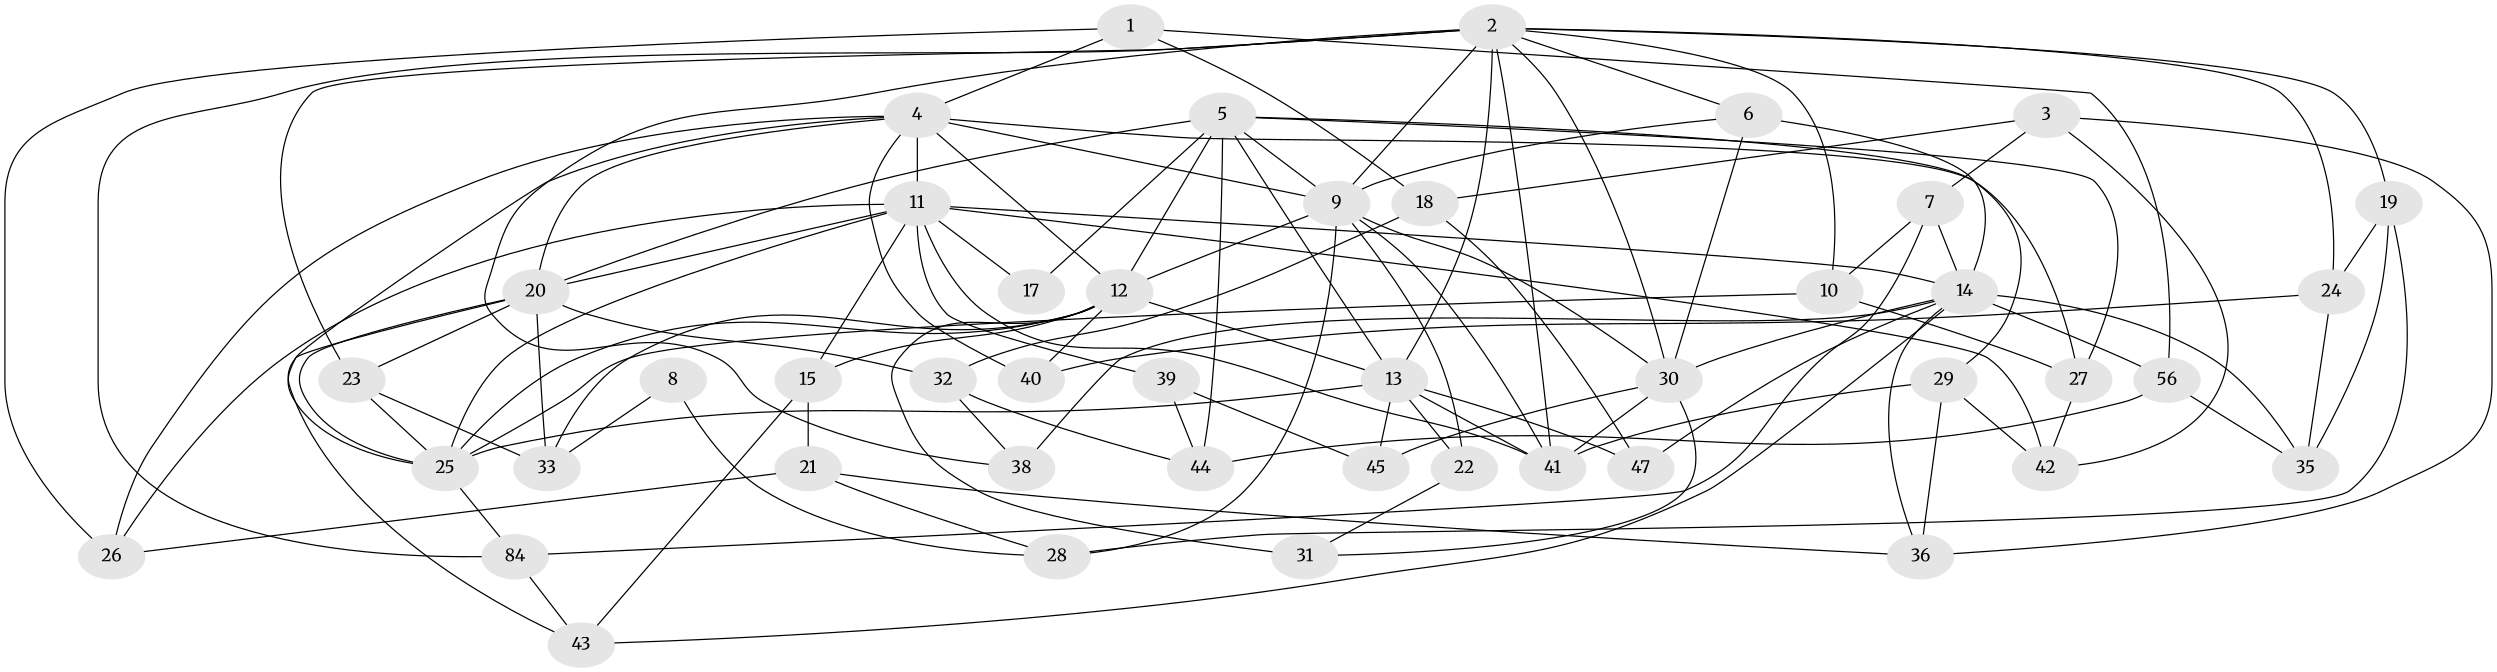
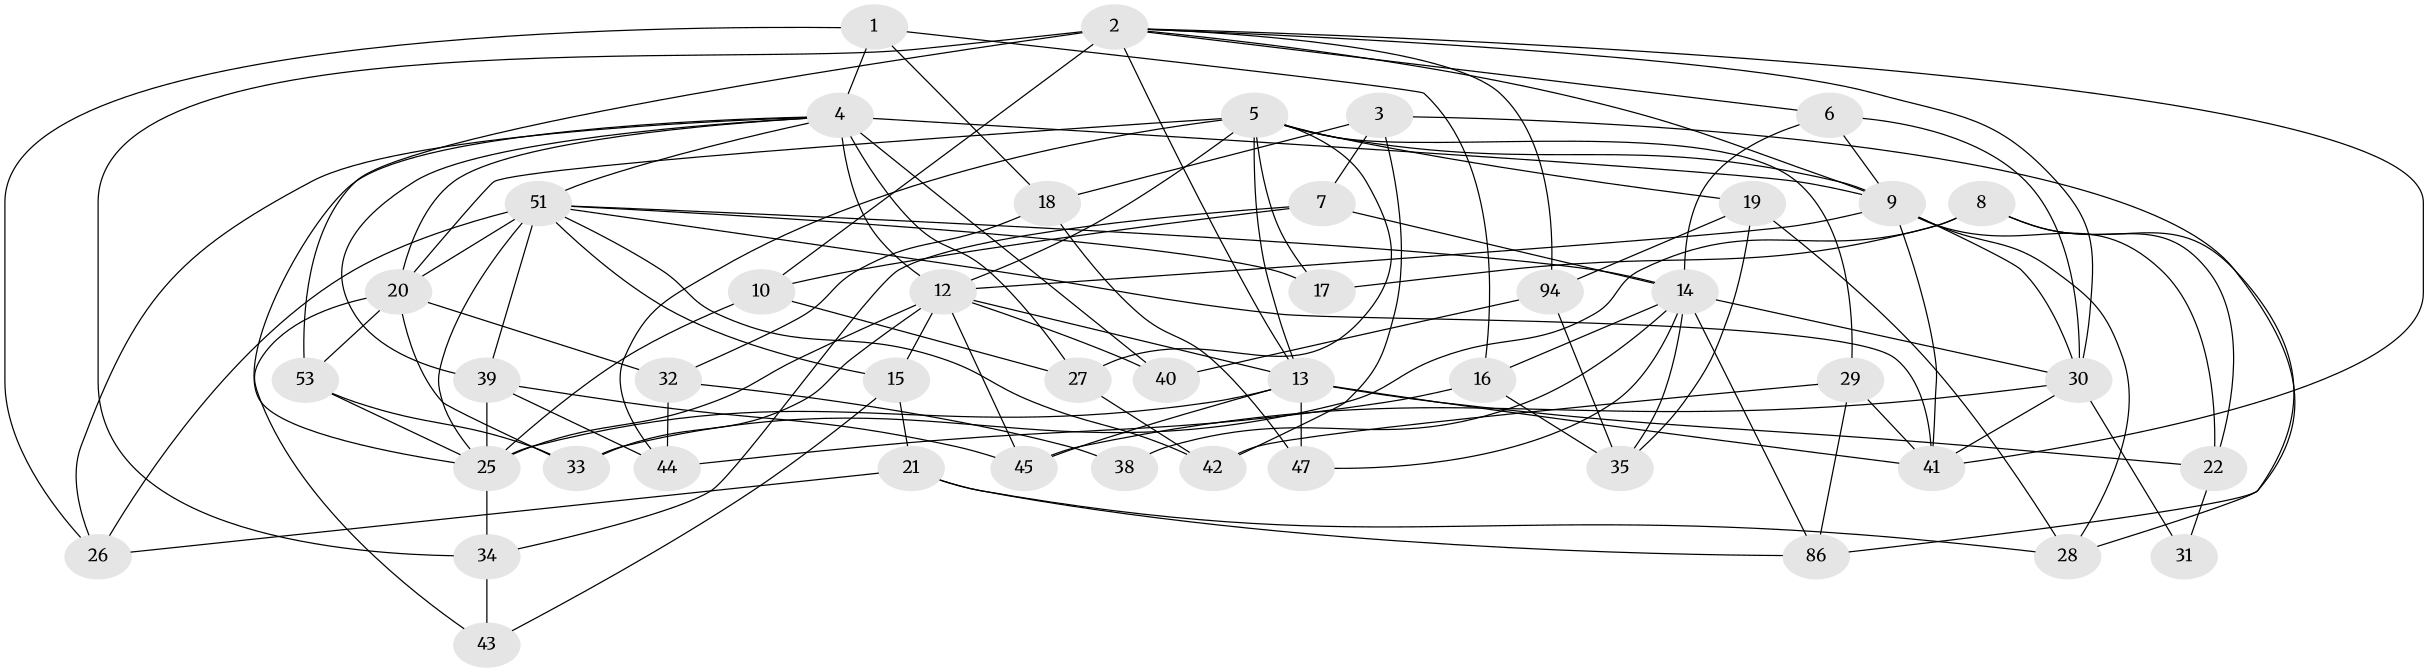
  graph {
    fontname=Merriweather
    node [color=gray90 fontname=Merriweather style=filled]
    edge [fontname=Merriweather weight=1.0]
    1
    4
-   16 [label=56]
+   16
    18
    26
    9
-   11
+   11 [label=51]
    12
    20
    25
    27
    39
    40
    44
    35
    n16 [label=47]
    32
    2
    6
    10
    13
-   23
-   24
+   23 [label=53]
+   24 [label=94]
    30
-   34 [label=84]
+   34
    38
    41
    14
    22
    28
    45
    33
    31
    43
    3
    7
-   36
+   36 [label=86]
    42
    17
    15
    5
    19
    29
    8
    21
    1 -- 4
    1 -- 16
    1 -- 18
    1 -- 26
    4 -- 26
    4 -- 9
    4 -- 11
    4 -- 12 [weight=2.0]
    4 -- 20
    4 -- 25
    4 -- 27
+   4 -- 39
    4 -- 40 [weight=2.0]
    16 -- 44
    16 -- 35
    18 -- n16
    18 -- 32
    9 -- 12
    9 -- 30 [weight=2.0]
    9 -- 41
    9 -- 22
    9 -- 28
    11 -- 26
    11 -- 20
    11 -- 25 [weight=2.0]
    11 -- 39
    11 -- 41
    11 -- 14 [weight=2.0]
    11 -- 42
    11 -- 17
    11 -- 15
    12 -- 25
    12 -- 40
    12 -- 13 [weight=2.0]
    12 -- 33
-   12 -- 31 [weight=2.0]
+   12 -- 45 [weight=2.0]
    12 -- 15
-   20 -- 25
+   39 -- 25
    20 -- 32
    20 -- 23
    20 -- 33
    20 -- 43
    25 -- 34
    27 -- 42
    39 -- 44
    39 -- 45
    32 -- 44
    32 -- 38
    2 -- 9
    2 -- 6
    2 -- 10
    2 -- 13
    2 -- 23 [weight=3.0]
    2 -- 24
    2 -- 30
    2 -- 34
-   2 -- 38
    2 -- 41
    6 -- 9
    6 -- 30
    6 -- 14
    10 -- 25
    10 -- 27
    13 -- 25 [weight=2.0]
    13 -- n16 [weight=2.0]
    13 -- 41
    13 -- 22
    13 -- 45 [weight=2.0]
    23 -- 25
    23 -- 33
    24 -- 40
    24 -- 35
    30 -- 41
    30 -- 45
    30 -- 31
    34 -- 43
    14 -- 16
    14 -- 35
    14 -- n16
    14 -- 30
    14 -- 38 [weight=2.0]
-   14 -- 43
    14 -- 36
    22 -- 31
    3 -- 18
    3 -- 7
    3 -- 36
    3 -- 42
    7 -- 10
    7 -- 34
    7 -- 14
    15 -- 43
    15 -- 21
    5 -- 9
    5 -- 12
    5 -- 20
    5 -- 27
    5 -- 44
    5 -- 13
    5 -- 17 [weight=2.0]
-   2 -- 19
+   5 -- 19
    5 -- 29
    19 -- 35
    19 -- 24
    19 -- 28
    29 -- 41
    29 -- 36
    29 -- 42
+   8 -- 22
    8 -- 28
    8 -- 33
+   8 -- 17
    21 -- 26
    21 -- 28
    21 -- 36
  }
